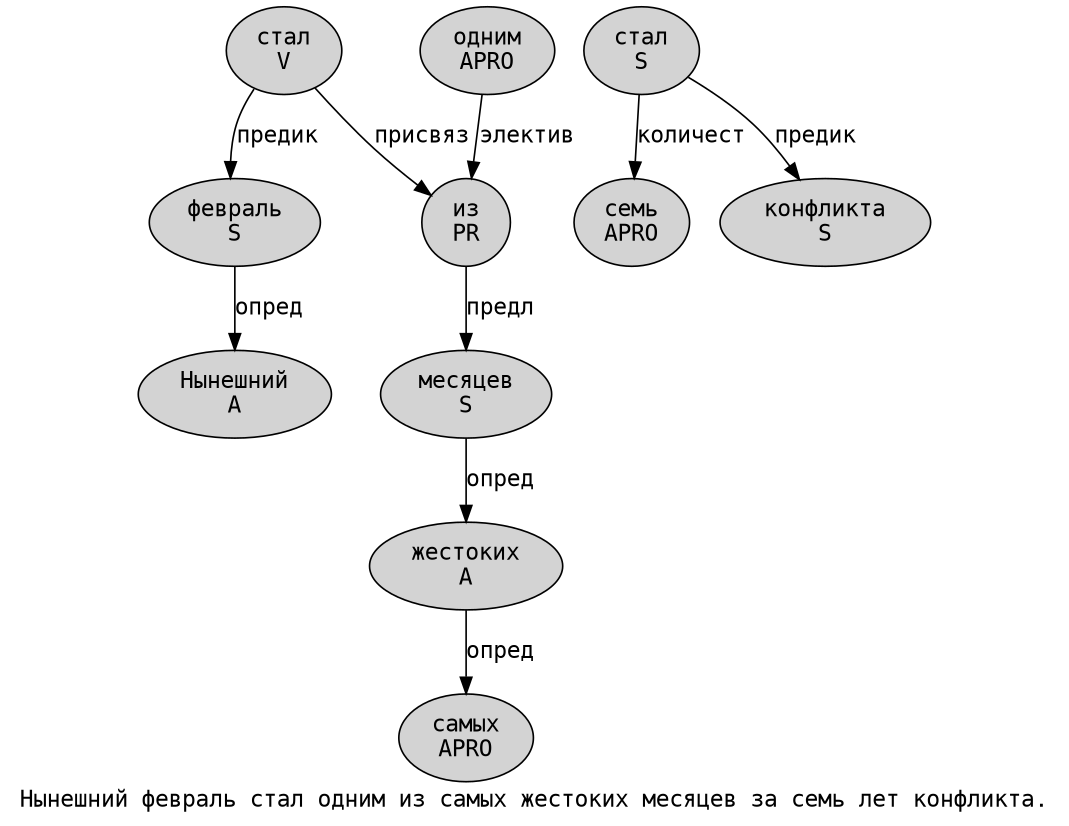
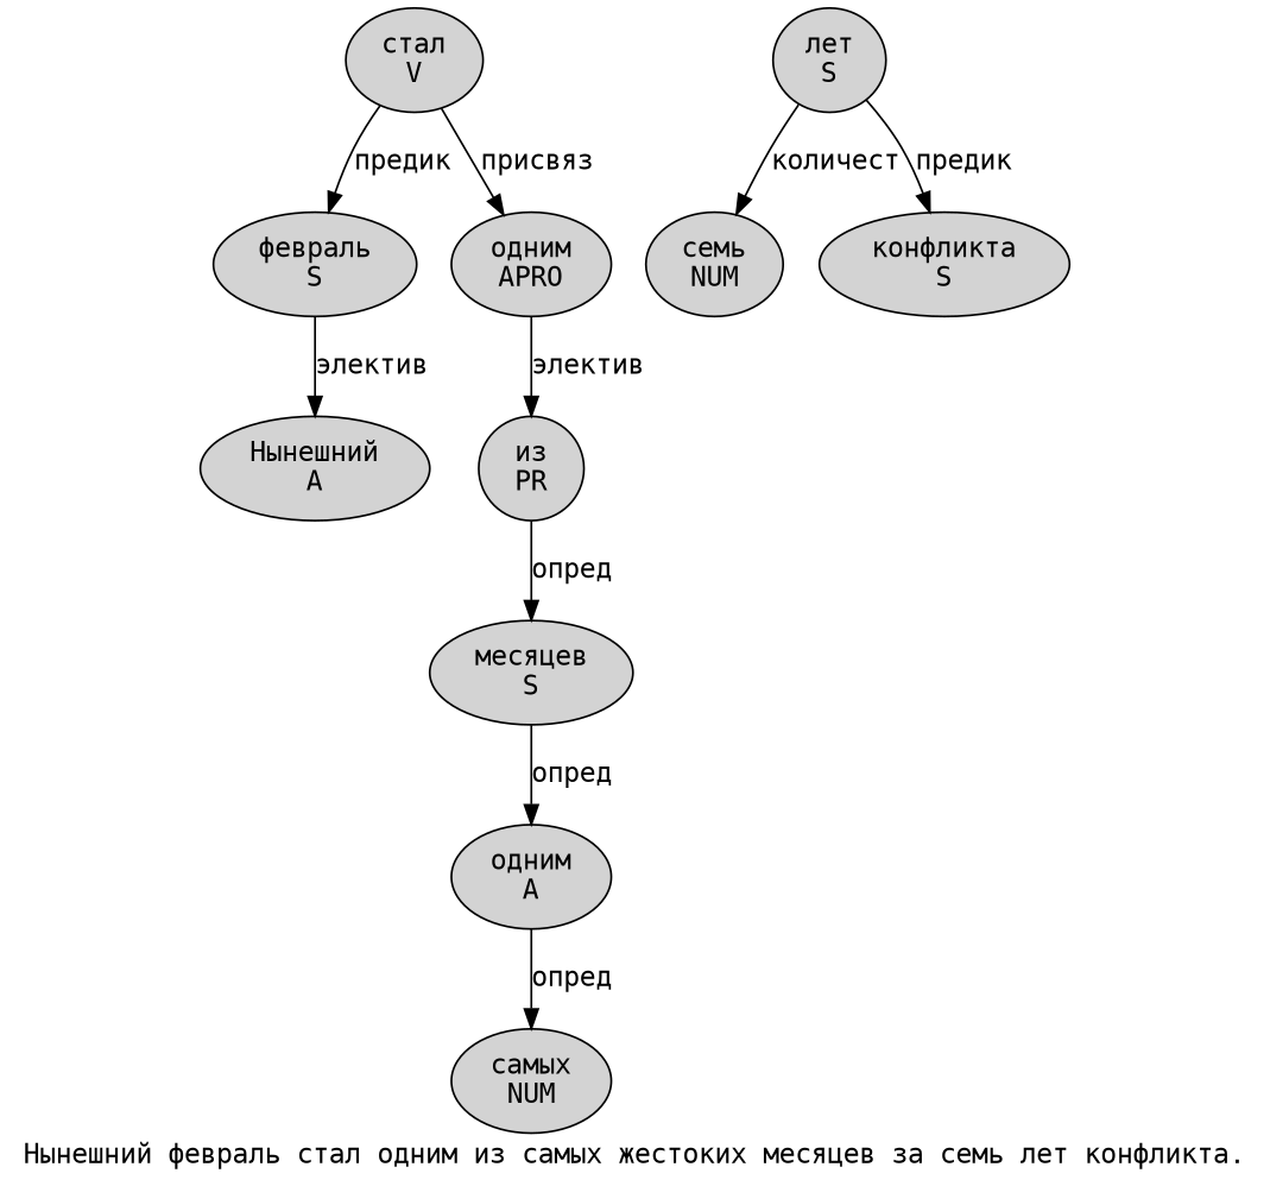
  digraph {
    fontname="DejaVu Sans Mono"
    label="Нынешний февраль стал одним из самых жестоких месяцев за семь лет конфликта."
    node [fillcolor=lightgray fontname="DejaVu Sans Mono" penwidth=1 shape=ellipse style=filled]
    edge [fontname="DejaVu Sans Mono"]
    n1 [label="Нынешний\nA"]
    n2 [label="февраль\nS"]
    n3 [label="стал\nV"]
    n4 [label="одним\nAPRO"]
    n5 [label="из\nPR"]
    n6 [label="месяцев\nS"]
-   n7 [label="жестоких\nA"]
-   n8 [label="самых\nAPRO"]
-   n9 [label="стал\nS"]
-   n10 [label="семь\nAPRO"]
+   n7 [label="одним\nA"]
+   n8 [label="самых\nNUM"]
+   n9 [label="лет\nS"]
+   n10 [label="семь\nNUM"]
    n11 [label="конфликта\nS"]
-   n2 -> n1 [label="опред"]
+   n2 -> n1 [label="электив"]
    n3 -> n2 [label="предик"]
-   n3 -> n5 [label="присвяз"]
+   n3 -> n4 [label="присвяз"]
    n4 -> n5 [label="электив"]
-   n5 -> n6 [label="предл"]
+   n5 -> n6 [label="опред"]
    n6 -> n7 [label="опред"]
    n7 -> n8 [label="опред"]
    n9 -> n10 [label="количест"]
    n9 -> n11 [label="предик"]
  }
